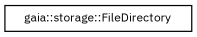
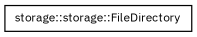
  digraph {
    rankdir=LR
    fontname="IBM Plex Sans"
-   n1 [color=black fillcolor=white fontname="IBM Plex Sans" fontsize=10 height=0.2 label="gaia::storage::FileDirectory" shape=record style=filled width=0.4]
+   n1 [color=black fillcolor=white fontname="IBM Plex Sans" fontsize=10 height=0.2 label="storage::storage::FileDirectory" shape=record style=filled width=0.4]
  }
